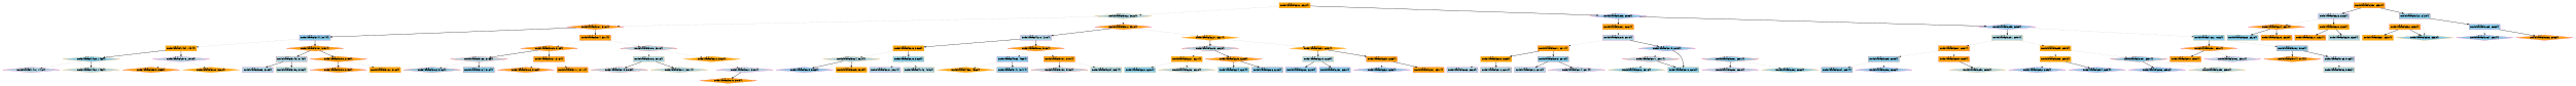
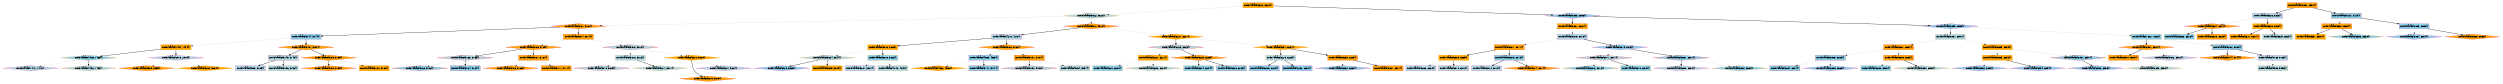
  digraph {
    node [color=deeppink fillcolor=orange shape=note style=filled]
    edge [style=bold]
    n1 [color=darkorange label="Node{data=[6322, 6322]}"]
    n2 [color=darkorange fillcolor=lightblue label="Node{data=[3822, 3822]}" shape=diamond]
    n3 [fillcolor=skyblue label="Node{data=[6883, 6883]}" shape=diamond]
    n4 [label="Node{data=[3161, 3161]}" shape=diamond]
    n5 [label="Node{data=[5912, 5912]}" shape=diamond]
    n6 [color=red label="Node{data=[6867, 6867]}"]
    n7 [fillcolor=skyblue label="Node{data=[6899, 6899]}" shape=diamond]
    n8 [fillcolor=skyblue label="Node{data=[3044, 3044]}"]
    n9 [color=red label="Node{data=[3814, 3814]}"]
    n10 [fillcolor=lightblue label="Node{data=[4218, 4218]}"]
    n11 [color=darkorange label="Node{data=[6227, 6227]}" shape=diamond]
    n12 [color=darkorange label="Node{data=[1494, 1494]}"]
    n13 [color=red label="Node{data=[3157, 3157]}" shape=diamond]
    n14 [color=red label="Node{data=[3165, 3165]}" shape=diamond]
    n15 [color=red fillcolor=lightblue label="Node{data=[3818, 3818]}" shape=diamond]
    n16 [color=darkorange fillcolor=skyblue label="Node{data=[1468, 1468]}" shape=diamond]
    n17 [fillcolor=lightblue label="Node{data=[2975, 2975]}" shape=diamond]
    n18 [color=red fillcolor=lightblue label="Node{data=[3145, 3145]}"]
    n19 [color=red label="Node{data=[3159, 3159]}" shape=diamond]
    n20 [fillcolor=lightblue label="Node{data=[1410, 1410]}" shape=diamond]
    n21 [color=darkorange fillcolor=lightblue label="Node{data=[1492, 1492]}" shape=diamond]
    n22 [color=red label="Node{data=[2939, 2939]}" shape=diamond]
    n23 [color=darkorange label="Node{data=[3002, 3002]}" shape=diamond]
    n24 [fillcolor=lightblue label="Node{data=[3083, 3083]}"]
    n25 [color=darkorange fillcolor=lightblue label="Node{data=[3156, 3156]}"]
    n26 [label="Node{data=[3158, 3158]}" shape=diamond]
    n27 [color=darkorange label="Node{data=[3160, 3160]}"]
    n28 [color=red fillcolor=lightblue label="Node{data=[3163, 3163]}" shape=diamond]
    n29 [label="Node{data=[3167, 3167]}"]
    n30 [color=darkorange fillcolor=lightblue label="Node{data=[3816, 3816]}"]
    n31 [color=darkorange label="Node{data=[3820, 3820]}" shape=diamond]
    n32 [color=red fillcolor=skyblue label="Node{data=[3162, 3162]}" shape=diamond]
    n33 [color=red fillcolor=skyblue label="Node{data=[3164, 3164]}"]
    n34 [label="Node{data=[3166, 3166]}" shape=diamond]
    n35 [label="Node{data=[3771, 3771]}"]
    n36 [color=red fillcolor=lightblue label="Node{data=[3815, 3815]}" shape=diamond]
    n37 [color=darkorange fillcolor=lightblue label="Node{data=[3817, 3817]}" shape=diamond]
    n38 [color=red label="Node{data=[3819, 3819]}" shape=diamond]
    n39 [fillcolor=lightblue label="Node{data=[3821, 3821]}" shape=diamond]
    n40 [color=darkorange label="Node{data=[3826, 3826]}"]
    n41 [color=red label="Node{data=[5160, 5160]}" shape=diamond]
    n42 [color=red fillcolor=lightblue label="Node{data=[6223, 6223]}" shape=diamond]
    n43 [color=darkorange label="Node{data=[6231, 6231]}" shape=diamond]
    n44 [color=darkorange fillcolor=lightblue label="Node{data=[3824, 3824]}" shape=diamond]
    n45 [color=darkorange fillcolor=skyblue label="Node{data=[3828, 3828]}"]
    n46 [fillcolor=skyblue label="Node{data=[4969, 4969]}"]
    n47 [color=red label="Node{data=[5191, 5191]}"]
    n48 [fillcolor=skyblue label="Node{data=[3823, 3823]}" shape=diamond]
    n49 [color=darkorange label="Node{data=[3825, 3825]}"]
    n50 [fillcolor=lightblue label="Node{data=[3827, 3827]}"]
    n51 [color=darkorange fillcolor=lightblue label="Node{data=[4046, 4046]}"]
    n52 [color=darkorange label="Node{data=[4960, 4960]}" shape=diamond]
    n53 [color=red fillcolor=skyblue label="Node{data=[5147, 5147]}"]
    n54 [color=red fillcolor=lightblue label="Node{data=[5190, 5190]}" shape=diamond]
    n55 [color=darkorange fillcolor=lightblue label="Node{data=[5234, 5234]}"]
    n56 [color=darkorange label="Node{data=[6221, 6221]}"]
    n57 [color=red label="Node{data=[6225, 6225]}" shape=diamond]
    n58 [color=darkorange fillcolor=lightblue label="Node{data=[6229, 6229]}"]
    n59 [label="Node{data=[6233, 6233]}"]
    n60 [color=darkorange fillcolor=skyblue label="Node{data=[6220, 6220]}"]
    n61 [color=darkorange fillcolor=lightblue label="Node{data=[6222, 6222]}" shape=diamond]
    n62 [color=darkorange fillcolor=skyblue label="Node{data=[6224, 6224]}"]
    n63 [color=red fillcolor=skyblue label="Node{data=[6226, 6226]}"]
    n64 [fillcolor=skyblue label="Node{data=[6228, 6228]}"]
    n65 [fillcolor=skyblue label="Node{data=[6230, 6230]}"]
    n66 [fillcolor=skyblue label="Node{data=[6232, 6232]}" shape=diamond]
    n67 [label="Node{data=[6307, 6307]}"]
    n68 [fillcolor=lightblue label="Node{data=[6875, 6875]}"]
    n69 [color=darkorange fillcolor=lightblue label="Node{data=[6891, 6891]}"]
    n70 [color=darkorange fillcolor=skyblue label="Node{data=[7682, 7682]}"]
    n71 [label="Node{data=[6330, 6330]}"]
    n72 [fillcolor=lightblue label="Node{data=[6326, 6326]}"]
    n73 [color=red fillcolor=skyblue label="Node{data=[6420, 6420]}"]
    n74 [color=red label="Node{data=[6871, 6871]}"]
    n75 [fillcolor=skyblue label="Node{data=[6879, 6879]}" shape=diamond]
    n76 [label="Node{data=[6324, 6324]}" shape=diamond]
    n77 [color=darkorange label="Node{data=[6328, 6328]}"]
    n78 [label="Node{data=[6332, 6332]}"]
    n79 [fillcolor=skyblue label="Node{data=[6865, 6865]}"]
    n80 [color=darkorange fillcolor=skyblue label="Node{data=[6323, 6323]}"]
    n81 [label="Node{data=[6325, 6325]}"]
    n82 [label="Node{data=[6327, 6327]}"]
    n83 [color=darkorange fillcolor=lightblue label="Node{data=[6329, 6329]}"]
    n84 [color=darkorange label="Node{data=[6331, 6331]}"]
    n85 [color=darkorange fillcolor=skyblue label="Node{data=[6333, 6333]}" shape=diamond]
    n86 [fillcolor=skyblue label="Node{data=[6864, 6864]}" shape=diamond]
    n87 [label="Node{data=[6866, 6866]}" shape=diamond]
    n88 [color=darkorange label="Node{data=[6869, 6869]}"]
    n89 [color=red fillcolor=skyblue label="Node{data=[6873, 6873]}"]
    n90 [color=red fillcolor=lightblue label="Node{data=[6877, 6877]}" shape=diamond]
    n91 [color=red fillcolor=skyblue label="Node{data=[6881, 6881]}" shape=diamond]
    n92 [fillcolor=lightblue label="Node{data=[6868, 6868]}"]
    n93 [color=red fillcolor=lightblue label="Node{data=[6870, 6870]}"]
    n94 [fillcolor=lightblue label="Node{data=[6872, 6872]}"]
-   n95 [fillcolor=lightblue label="Node{data=[6874, 6874]}" shape=diamond]
+   n95 [label="Node{data=[6874, 6874]}" shape=diamond]
    n96 [color=darkorange fillcolor=skyblue label="Node{data=[6876, 6876]}" shape=diamond]
    n97 [color=darkorange fillcolor=skyblue label="Node{data=[6878, 6878]}"]
    n98 [fillcolor=lightblue label="Node{data=[6880, 6880]}" shape=diamond]
    n99 [color=darkorange fillcolor=skyblue label="Node{data=[6882, 6882]}" shape=diamond]
    n100 [label="Node{data=[6887, 6887]}"]
    n101 [color=darkorange label="Node{data=[6895, 6895]}"]
    n102 [label="Node{data=[6901, 6901]}" shape=diamond]
    n103 [color=red fillcolor=skyblue label="Node{data=[9282, 9282]}"]
    n104 [color=red fillcolor=skyblue label="Node{data=[6885, 6885]}"]
    n105 [label="Node{data=[6889, 6889]}"]
    n106 [color=darkorange label="Node{data=[6893, 6893]}"]
    n107 [color=red fillcolor=skyblue label="Node{data=[6897, 6897]}" shape=diamond]
    n108 [color=red fillcolor=skyblue label="Node{data=[6884, 6884]}"]
    n109 [fillcolor=skyblue label="Node{data=[6886, 6886]}" shape=diamond]
+   n110 [color=darkorange fillcolor=skyblue label="Node{data=[6888, 6888]}"]
    n111 [color=darkorange fillcolor=lightblue label="Node{data=[6890, 6890]}" shape=diamond]
    n112 [fillcolor=skyblue label="Node{data=[6892, 6892]}" shape=diamond]
    n113 [fillcolor=skyblue label="Node{data=[6894, 6894]}" shape=diamond]
    n114 [fillcolor=skyblue label="Node{data=[6896, 6896]}" shape=diamond]
    n115 [color=darkorange fillcolor=lightblue label="Node{data=[6898, 6898]}" shape=diamond]
    n116 [color=red label="Node{data=[6900, 6900]}"]
    n117 [fillcolor=lightblue label="Node{data=[6902, 6902]}" shape=diamond]
    n118 [color=red label="Node{data=[9044, 9044]}" shape=diamond]
    n119 [fillcolor=lightblue label="Node{data=[9763, 9763]}"]
    n120 [color=darkorange fillcolor=lightblue label="Node{data=[9856, 9856]}"]
    n1 -> n2 [style=dotted]
    n1 -> n3
    n2 -> n4 [style=dotted]
    n2 -> n5 [style=dotted]
    n3 -> n6
    n3 -> n7
    n4 -> n8
    n4 -> n9
    n5 -> n10
    n5 -> n11 [style=dotted]
    n6 -> n68 [style=dotted]
    n7 -> n69
    n7 -> n70 [style=dotted]
    n8 -> n12 [style=dotted]
    n8 -> n13
    n9 -> n14 [style=dotted]
    n9 -> n15 [style=dotted]
    n10 -> n40
    n10 -> n41
    n11 -> n42
    n11 -> n43 [style=dotted]
    n12 -> n16
    n12 -> n17
    n13 -> n18
    n13 -> n19
    n14 -> n28
    n14 -> n29
    n15 -> n30 [style=dotted]
    n15 -> n31 [style=dotted]
    n16 -> n20 [style=dotted]
    n16 -> n21
    n17 -> n22 [style=dotted]
    n17 -> n23 [style=dotted]
    n18 -> n24
    n18 -> n25
    n19 -> n26
    n19 -> n27 [style=dotted]
    n28 -> n32 [style=dotted]
    n28 -> n33
    n29 -> n34 [style=dotted]
    n29 -> n35 [style=dotted]
-   n30 -> n36
+   n30 -> n36 [style=dotted]
    n30 -> n37
-   n39 -> n38
+   n31 -> n38
    n31 -> n39 [style=dotted]
    n40 -> n44 [style=dotted]
    n40 -> n45
    n41 -> n46 [style=dotted]
    n41 -> n47 [style=dotted]
    n42 -> n56 [style=dotted]
    n42 -> n57
    n43 -> n58
    n43 -> n59
    n44 -> n48
    n44 -> n49
    n45 -> n50 [style=dotted]
    n45 -> n51 [style=dotted]
    n46 -> n52 [style=dotted]
    n46 -> n53
    n47 -> n54
    n47 -> n55 [style=dotted]
    n56 -> n60 [style=dotted]
    n56 -> n61 [style=dotted]
    n57 -> n62
    n57 -> n63
    n58 -> n64
    n58 -> n65
    n59 -> n66 [style=dotted]
    n59 -> n67
    n68 -> n74 [style=dotted]
    n68 -> n75
    n69 -> n100 [style=dotted]
    n69 -> n101 [style=dotted]
    n70 -> n102
    n70 -> n103 [style=dotted]
    n71 -> n72
    n71 -> n73
    n72 -> n76 [style=dotted]
    n72 -> n77
-   n73 -> n85 [style=dotted]
+   n73 -> n78 [style=dotted]
    n73 -> n79
    n74 -> n88
    n74 -> n89
    n75 -> n90 [style=dotted]
-   n75 -> n97
+   n75 -> n91
    n76 -> n80
    n76 -> n81
    n77 -> n82
    n77 -> n83
    n78 -> n84
    n78 -> n85
    n79 -> n86 [style=dotted]
    n79 -> n87
    n88 -> n92 [style=dotted]
    n88 -> n93
    n89 -> n94
    n89 -> n95
    n90 -> n96 [style=dotted]
    n90 -> n97
    n91 -> n98
    n91 -> n99 [style=dotted]
    n100 -> n104 [style=dotted]
    n100 -> n105 [style=dotted]
    n101 -> n106 [style=dotted]
    n101 -> n107 [style=dotted]
    n102 -> n116
    n102 -> n117 [style=dotted]
    n103 -> n118
    n103 -> n119
    n104 -> n108 [style=dotted]
    n104 -> n109 [style=dotted]
+   n105 -> n110 [style=dotted]
    n105 -> n111
    n106 -> n112 [style=dotted]
    n106 -> n113
    n107 -> n114
    n107 -> n115 [style=dotted]
    n119 -> n120 [style=dotted]
  }
